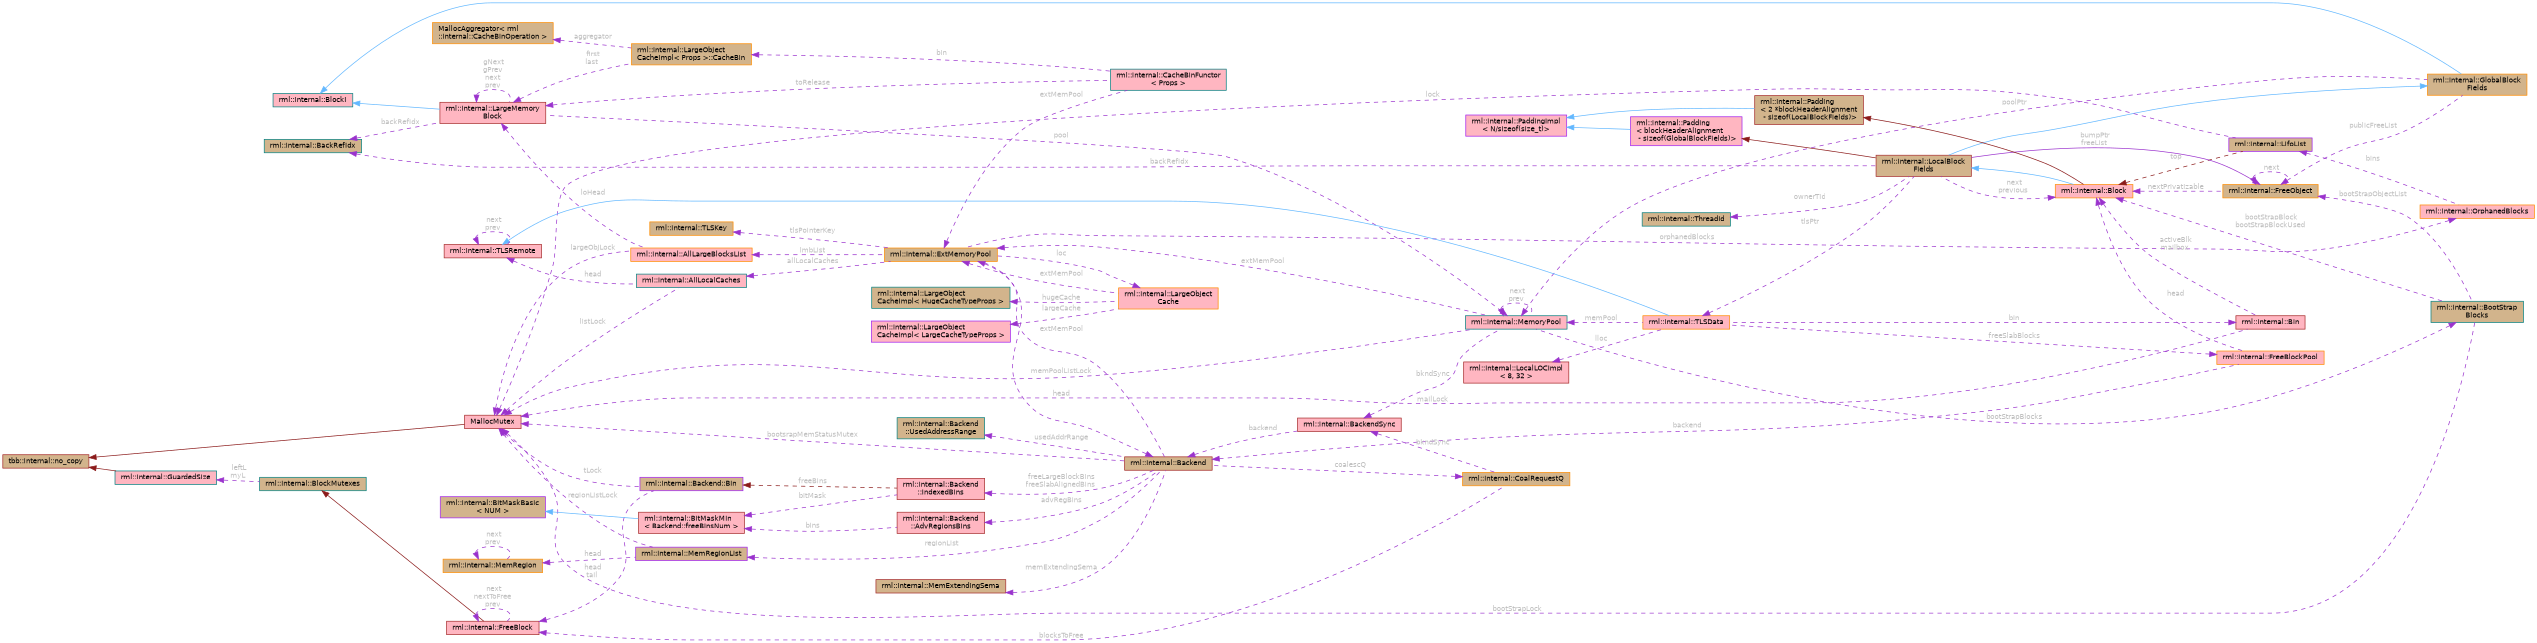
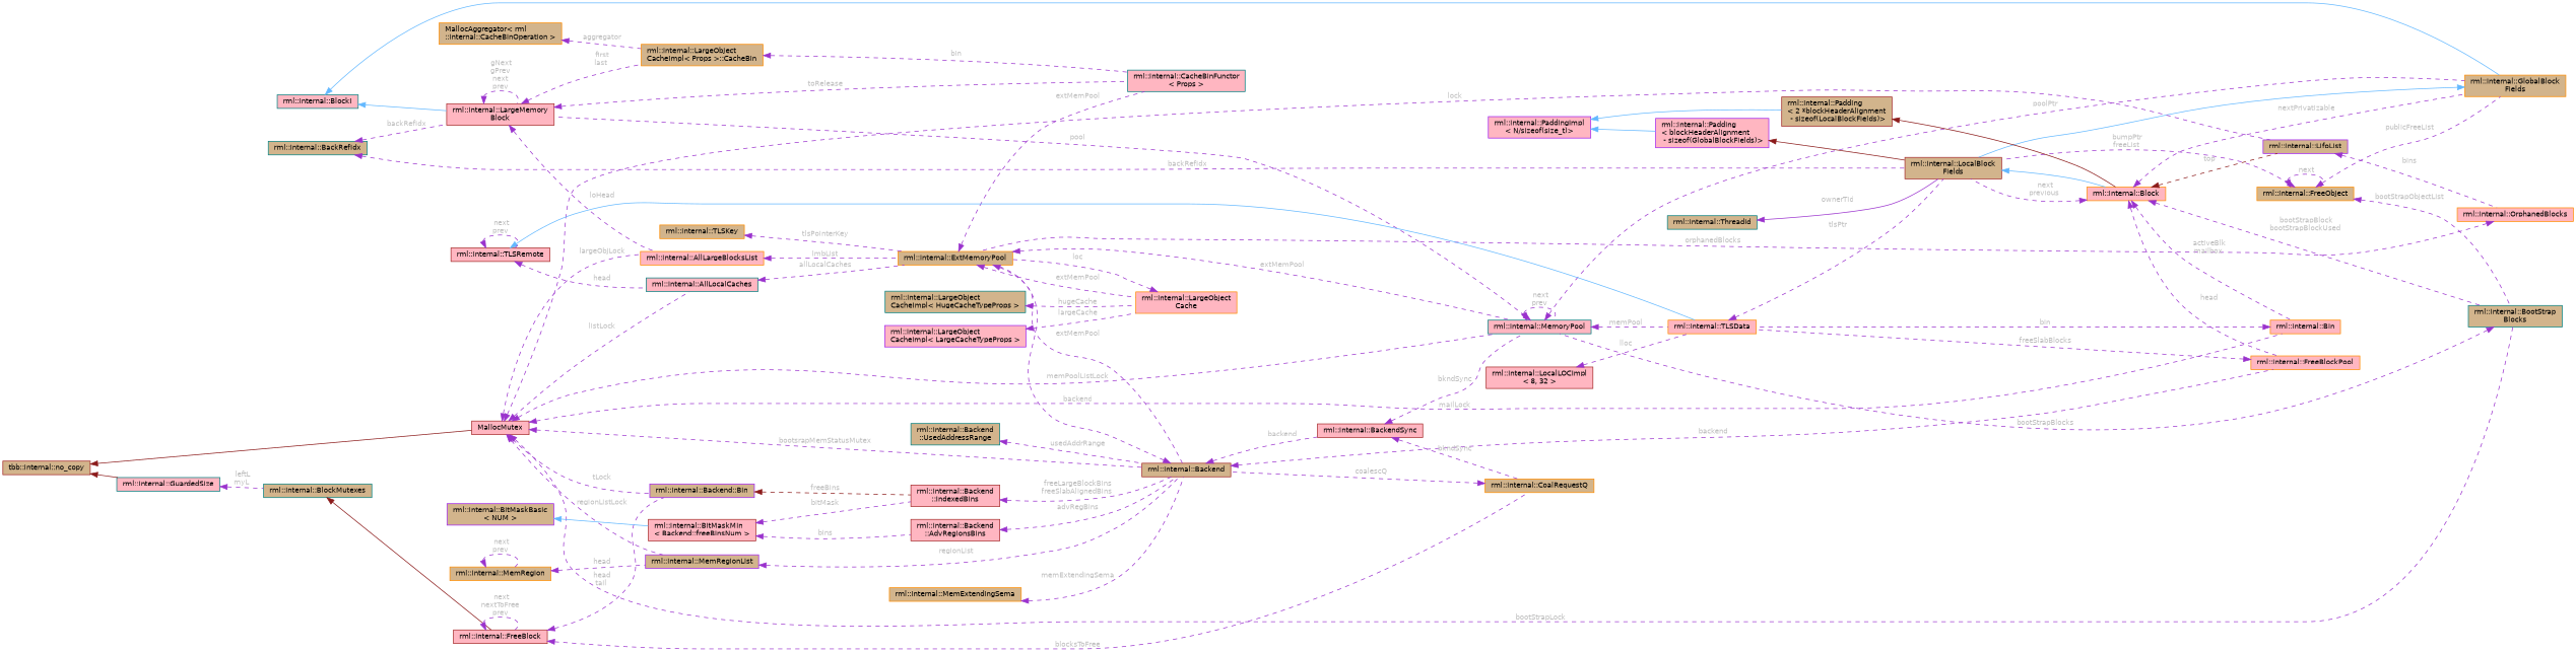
  digraph {
    rankdir=LR
    node [color=darkorange fillcolor=lightpink fontname=Helvetica fontsize=10 shape=box style=filled]
    edge [color=darkorchid3 dir=back fontcolor=grey fontname=Helvetica fontsize=10 labelfontname=Helvetica labelfontsize=10 style=dashed]
    n1 [color=teal fontcolor=black height=0.2 label="rml::internal::CacheBinFunctor\l\< Props \>" width=0.4]
    n2 [fillcolor=tan height=0.2 label="rml::internal::LargeObject\lCacheImpl\< Props \>::CacheBin" width=0.4]
    n3 [color=brown height=0.2 label="rml::internal::LargeMemory\lBlock" width=0.4]
    n4 [height=0.2 label="rml::internal::AllLargeBlocksList" width=0.4]
    n5 [fillcolor=tan height=0.2 label="rml::internal::ExtMemoryPool" width=0.4]
    n6 [color=teal height=0.2 label="rml::internal::BlockI" width=0.4]
    n7 [fillcolor=tan height=0.2 label="rml::internal::GlobalBlock\lFields" width=0.4]
    n8 [color=brown fillcolor=tan height=0.2 label="rml::internal::LocalBlock\lFields" width=0.4]
    n9 [color=teal height=0.2 label="rml::internal::MemoryPool" width=0.4]
    n10 [height=0.2 label="rml::internal::TLSData" width=0.4]
    n11 [color=brown height=0.2 label=MallocMutex width=0.4]
    n12 [color=brown fillcolor=tan height=0.2 label="rml::internal::Backend" width=0.4]
    n13 [color=purple fillcolor=tan height=0.2 label="rml::internal::MemRegionList" width=0.4]
    n14 [color=purple fillcolor=tan height=0.2 label="rml::internal::Backend::Bin" width=0.4]
    n15 [color=teal height=0.2 label="rml::internal::AllLocalCaches" width=0.4]
    n16 [color=purple fillcolor=tan height=0.2 label="rml::internal::LifoList" width=0.4]
-   n17 [color=brown height=0.2 label="rml::internal::Bin" width=0.4]
+   n17 [height=0.2 label="rml::internal::Bin" width=0.4]
    n18 [color=teal fillcolor=tan height=0.2 label="rml::internal::BootStrap\lBlocks" width=0.4]
    n19 [color=brown height=0.2 label="rml::internal::BackendSync" width=0.4]
    n20 [height=0.2 label="rml::internal::FreeBlockPool" width=0.4]
    n21 [color=brown height=0.2 label="rml::internal::Backend\l::IndexedBins" width=0.4]
    n22 [height=0.2 label="rml::internal::OrphanedBlocks" width=0.4]
    n23 [color=brown fillcolor=tan height=0.2 label="tbb::internal::no_copy" width=0.4]
    n24 [color=teal height=0.2 label="rml::internal::GuardedSize" width=0.4]
    n25 [color=teal fillcolor=tan height=0.2 label="rml::internal::BlockMutexes" width=0.4]
    n26 [height=0.2 label="rml::internal::LargeObject\lCache" width=0.4]
    n27 [fillcolor=tan height=0.2 label="rml::internal::CoalRequestQ" width=0.4]
    n28 [fillcolor=tan height=0.2 label="rml::internal::MemRegion" width=0.4]
    n29 [color=brown height=0.2 label="rml::internal::FreeBlock" width=0.4]
-   n30 [color=brown fillcolor=tan height=0.2 label="rml::internal::MemExtendingSema" width=0.4]
+   n30 [fillcolor=tan height=0.2 label="rml::internal::MemExtendingSema" width=0.4]
    n31 [color=teal fillcolor=tan height=0.2 label="rml::internal::Backend\l::UsedAddressRange" width=0.4]
    n32 [color=brown height=0.2 label="rml::internal::Backend\l::AdvRegionsBins" width=0.4]
    n33 [color=brown height=0.2 label="rml::internal::BitMaskMin\l\< Backend::freeBinsNum \>" width=0.4]
    n34 [color=purple fillcolor=tan height=0.2 label="rml::internal::BitMaskBasic\l\< NUM \>" width=0.4]
    n35 [color=teal fillcolor=tan height=0.2 label="rml::internal::LargeObject\lCacheImpl\< HugeCacheTypeProps \>" width=0.4]
    n36 [color=purple height=0.2 label="rml::internal::LargeObject\lCacheImpl\< LargeCacheTypeProps \>" width=0.4]
    n37 [color=brown height=0.2 label="rml::internal::TLSRemote" width=0.4]
    n38 [height=0.2 label="rml::internal::Block" width=0.4]
    n39 [fillcolor=tan height=0.2 label="rml::internal::FreeObject" width=0.4]
    n40 [color=purple height=0.2 label="rml::internal::Padding\l\< blockHeaderAlignment\l - sizeof(GlobalBlockFields)\>" width=0.4]
    n41 [color=purple height=0.2 label="rml::internal::PaddingImpl\l\< N/sizeof(size_t)\>" width=0.4]
    n42 [color=brown fillcolor=tan height=0.2 label="rml::internal::Padding\l\< 2 *blockHeaderAlignment\l - sizeof(LocalBlockFields)\>" width=0.4]
    n43 [color=brown height=0.2 label="rml::internal::LocalLOCImpl\l\< 8, 32 \>" width=0.4]
    n44 [color=teal fillcolor=tan height=0.2 label="rml::internal::ThreadId" width=0.4]
    n45 [color=teal fillcolor=tan height=0.2 label="rml::internal::BackRefIdx" width=0.4]
    n46 [fillcolor=tan height=0.2 label="rml::internal::TLSKey" width=0.4]
    n47 [fillcolor=tan height=0.2 label="MallocAggregator\< rml\l::internal::CacheBinOperation \>" width=0.4]
    n2 -> n1 [label=" bin"]
    n3 -> n1 [label=" toRelease"]
    n3 -> n2 [label=" first\nlast"]
    n3 -> n3 [label=" gNext\ngPrev\nnext\nprev"]
    n3 -> n4 [label=" loHead"]
    n4 -> n5 [label=" lmbList"]
    n5 -> n1 [label=" extMemPool"]
    n5 -> n9 [label=" extMemPool"]
    n5 -> n12 [label=" extMemPool"]
    n5 -> n26 [label=" extMemPool"]
    n6 -> n3 [color=steelblue1 style=solid fontcolor=""]
    n6 -> n7 [color=steelblue1 style=solid fontcolor=""]
    n7 -> n8 [color=steelblue1 style=solid fontcolor=""]
    n8 -> n38 [color=steelblue1 style=solid fontcolor=""]
    n9 -> n3 [label=" pool"]
    n9 -> n7 [label=" poolPtr"]
    n9 -> n9 [label=" next\nprev"]
    n9 -> n10 [label=" memPool"]
    n10 -> n8 [label=" tlsPtr"]
    n11 -> n4 [label=" largeObjLock"]
    n11 -> n9 [label=" memPoolListLock"]
    n11 -> n12 [label=" bootsrapMemStatusMutex"]
    n11 -> n13 [label=" regionListLock"]
    n11 -> n14 [label=" tLock"]
    n11 -> n15 [label=" listLock"]
    n11 -> n16 [label=" lock"]
    n11 -> n17 [label=" mailLock"]
    n11 -> n18 [label=" bootStrapLock"]
-   n12 -> n5 [label=" head"]
+   n12 -> n5 [label=" backend"]
    n12 -> n19 [label=" backend"]
    n12 -> n20 [label=" backend"]
    n13 -> n12 [label=" regionList"]
    n14 -> n21 [color=firebrick4 label=" freeBins"]
    n15 -> n5 [label=" allLocalCaches"]
    n16 -> n22 [label=" bins"]
    n17 -> n10 [label=" bin"]
    n18 -> n9 [label=" bootStrapBlocks"]
    n19 -> n9 [label=" bkndSync"]
    n19 -> n27 [label=" bkndSync"]
    n20 -> n10 [label=" freeSlabBlocks"]
    n21 -> n12 [label=" freeLargeBlockBins\nfreeSlabAlignedBins"]
    n22 -> n5 [label=" orphanedBlocks"]
    n23 -> n11 [color=firebrick4 style=solid fontcolor=""]
    n23 -> n24 [color=firebrick4 style=solid fontcolor=""]
    n24 -> n25 [label=" leftL\nmyL"]
    n25 -> n29 [color=firebrick4 style=solid fontcolor=""]
    n26 -> n5 [label=" loc"]
    n27 -> n12 [label=" coalescQ"]
    n28 -> n13 [label=" head"]
    n28 -> n28 [label=" next\nprev"]
    n29 -> n14 [label=" head\ntail"]
    n29 -> n27 [label=" blocksToFree"]
    n29 -> n29 [label=" next\nnextToFree\nprev"]
    n30 -> n12 [label=" memExtendingSema"]
    n31 -> n12 [label=" usedAddrRange"]
    n32 -> n12 [label=" advRegBins"]
    n33 -> n21 [label=" bitMask"]
    n33 -> n32 [label=" bins"]
    n34 -> n33 [color=steelblue1 style=solid fontcolor=""]
    n35 -> n26 [label=" hugeCache"]
    n36 -> n26 [label=" largeCache"]
    n37 -> n10 [color=steelblue1 style=solid fontcolor=""]
    n37 -> n15 [label=" head"]
    n37 -> n37 [label=" next\nprev"]
-   n38 -> n39 [label=" nextPrivatizable"]
+   n38 -> n7 [label=" nextPrivatizable"]
    n38 -> n8 [label=" next\nprevious"]
    n38 -> n16 [color=firebrick4 label=" top"]
    n38 -> n17 [label=" activeBlk\nmailbox"]
    n38 -> n18 [label=" bootStrapBlock\nbootStrapBlockUsed"]
    n38 -> n20 [label=" head"]
    n39 -> n7 [label=" publicFreeList"]
-   n39 -> n8 [label=" bumpPtr\nfreeList" style=solid]
+   n39 -> n8 [label=" bumpPtr\nfreeList"]
    n39 -> n18 [label=" bootStrapObjectList"]
    n39 -> n39 [label=" next"]
    n40 -> n8 [color=firebrick4 style=solid fontcolor=""]
    n41 -> n40 [color=steelblue1 style=solid fontcolor=""]
    n41 -> n42 [color=steelblue1 style=solid fontcolor=""]
    n42 -> n38 [color=firebrick4 style=solid fontcolor=""]
    n43 -> n10 [label=" lloc"]
-   n44 -> n8 [label=" ownerTid"]
+   n44 -> n8 [label=" ownerTid" style=solid]
    n45 -> n3 [label=" backRefIdx"]
    n45 -> n8 [label=" backRefIdx"]
    n46 -> n5 [label=" tlsPointerKey"]
    n47 -> n2 [label=" aggregator"]
  }
